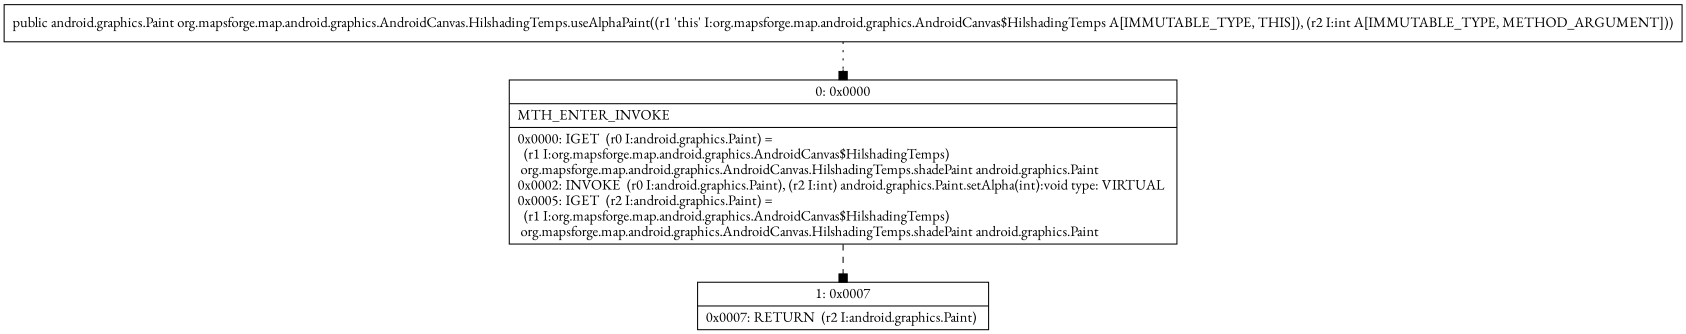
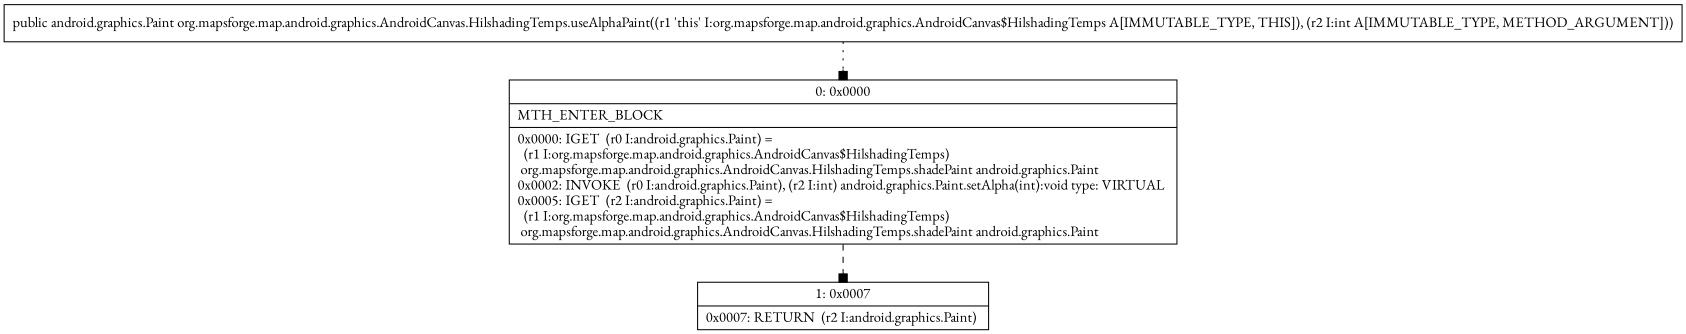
  digraph {
    fontname="EB Garamond"
    node [shape=record fontname="EB Garamond"]
    edge [arrowhead=box fontname="EB Garamond"]
-   n1 [label="{0\:\ 0x0000|MTH_ENTER_INVOKE\l|0x0000: IGET  (r0 I:android.graphics.Paint) = \l  (r1 I:org.mapsforge.map.android.graphics.AndroidCanvas$HilshadingTemps)\l org.mapsforge.map.android.graphics.AndroidCanvas.HilshadingTemps.shadePaint android.graphics.Paint \l0x0002: INVOKE  (r0 I:android.graphics.Paint), (r2 I:int) android.graphics.Paint.setAlpha(int):void type: VIRTUAL \l0x0005: IGET  (r2 I:android.graphics.Paint) = \l  (r1 I:org.mapsforge.map.android.graphics.AndroidCanvas$HilshadingTemps)\l org.mapsforge.map.android.graphics.AndroidCanvas.HilshadingTemps.shadePaint android.graphics.Paint \l}"]
+   n1 [label="{0\:\ 0x0000|MTH_ENTER_BLOCK\l|0x0000: IGET  (r0 I:android.graphics.Paint) = \l  (r1 I:org.mapsforge.map.android.graphics.AndroidCanvas$HilshadingTemps)\l org.mapsforge.map.android.graphics.AndroidCanvas.HilshadingTemps.shadePaint android.graphics.Paint \l0x0002: INVOKE  (r0 I:android.graphics.Paint), (r2 I:int) android.graphics.Paint.setAlpha(int):void type: VIRTUAL \l0x0005: IGET  (r2 I:android.graphics.Paint) = \l  (r1 I:org.mapsforge.map.android.graphics.AndroidCanvas$HilshadingTemps)\l org.mapsforge.map.android.graphics.AndroidCanvas.HilshadingTemps.shadePaint android.graphics.Paint \l}"]
    n2 [label="{1\:\ 0x0007|0x0007: RETURN  (r2 I:android.graphics.Paint) \l}"]
    n3 [label="{public android.graphics.Paint org.mapsforge.map.android.graphics.AndroidCanvas.HilshadingTemps.useAlphaPaint((r1 'this' I:org.mapsforge.map.android.graphics.AndroidCanvas$HilshadingTemps A[IMMUTABLE_TYPE, THIS]), (r2 I:int A[IMMUTABLE_TYPE, METHOD_ARGUMENT])) }"]
    n1 -> n2 [style=dashed]
    n3 -> n1 [style=dotted]
  }
